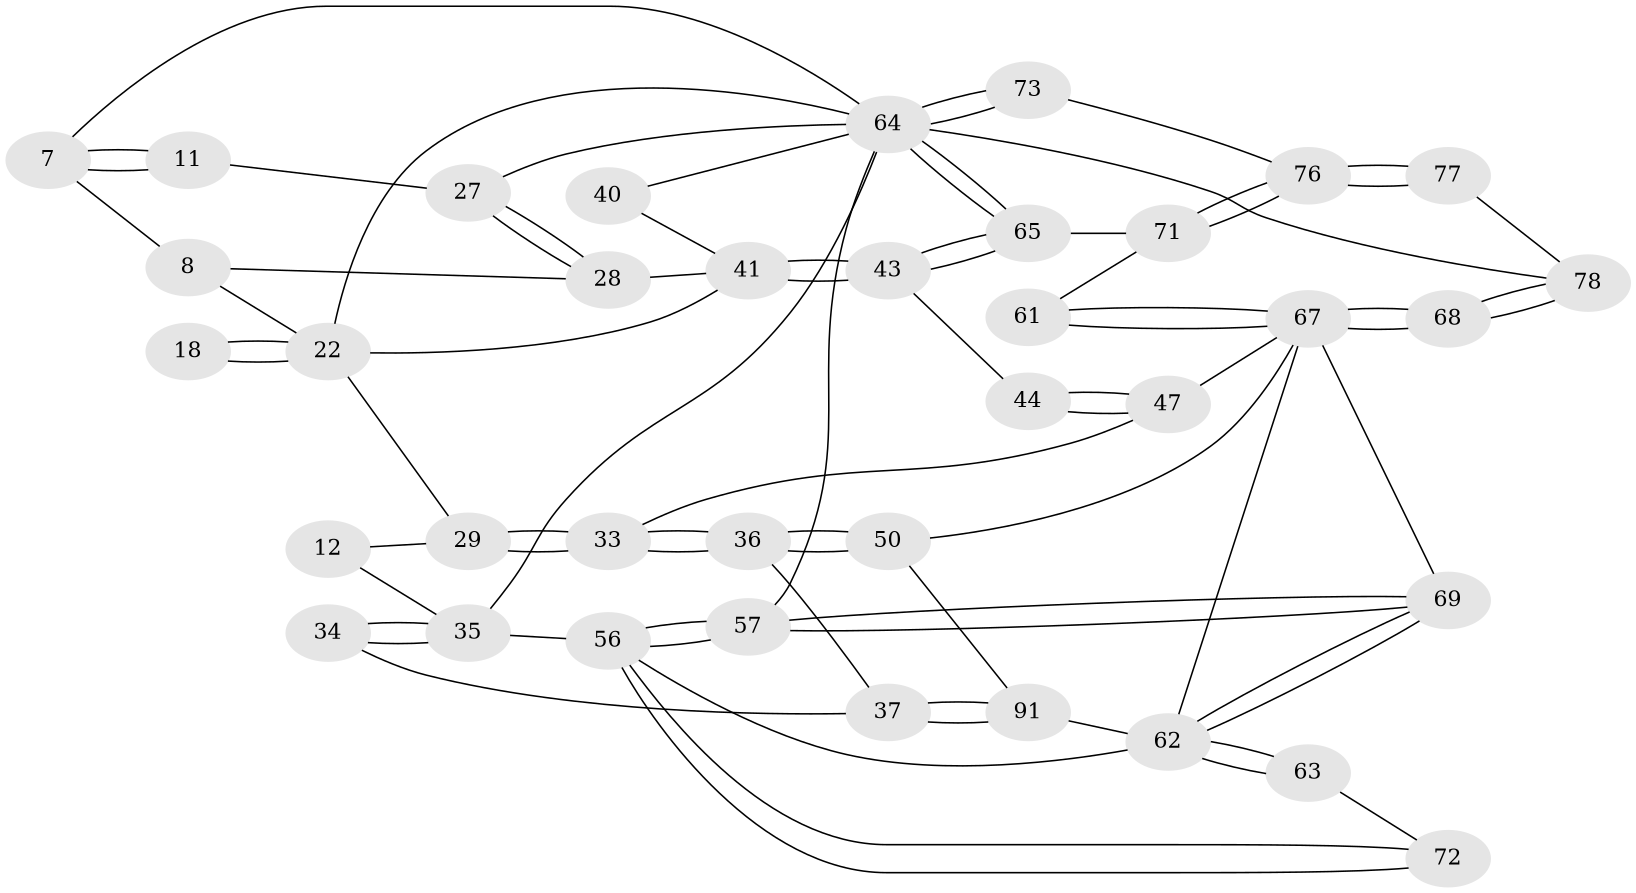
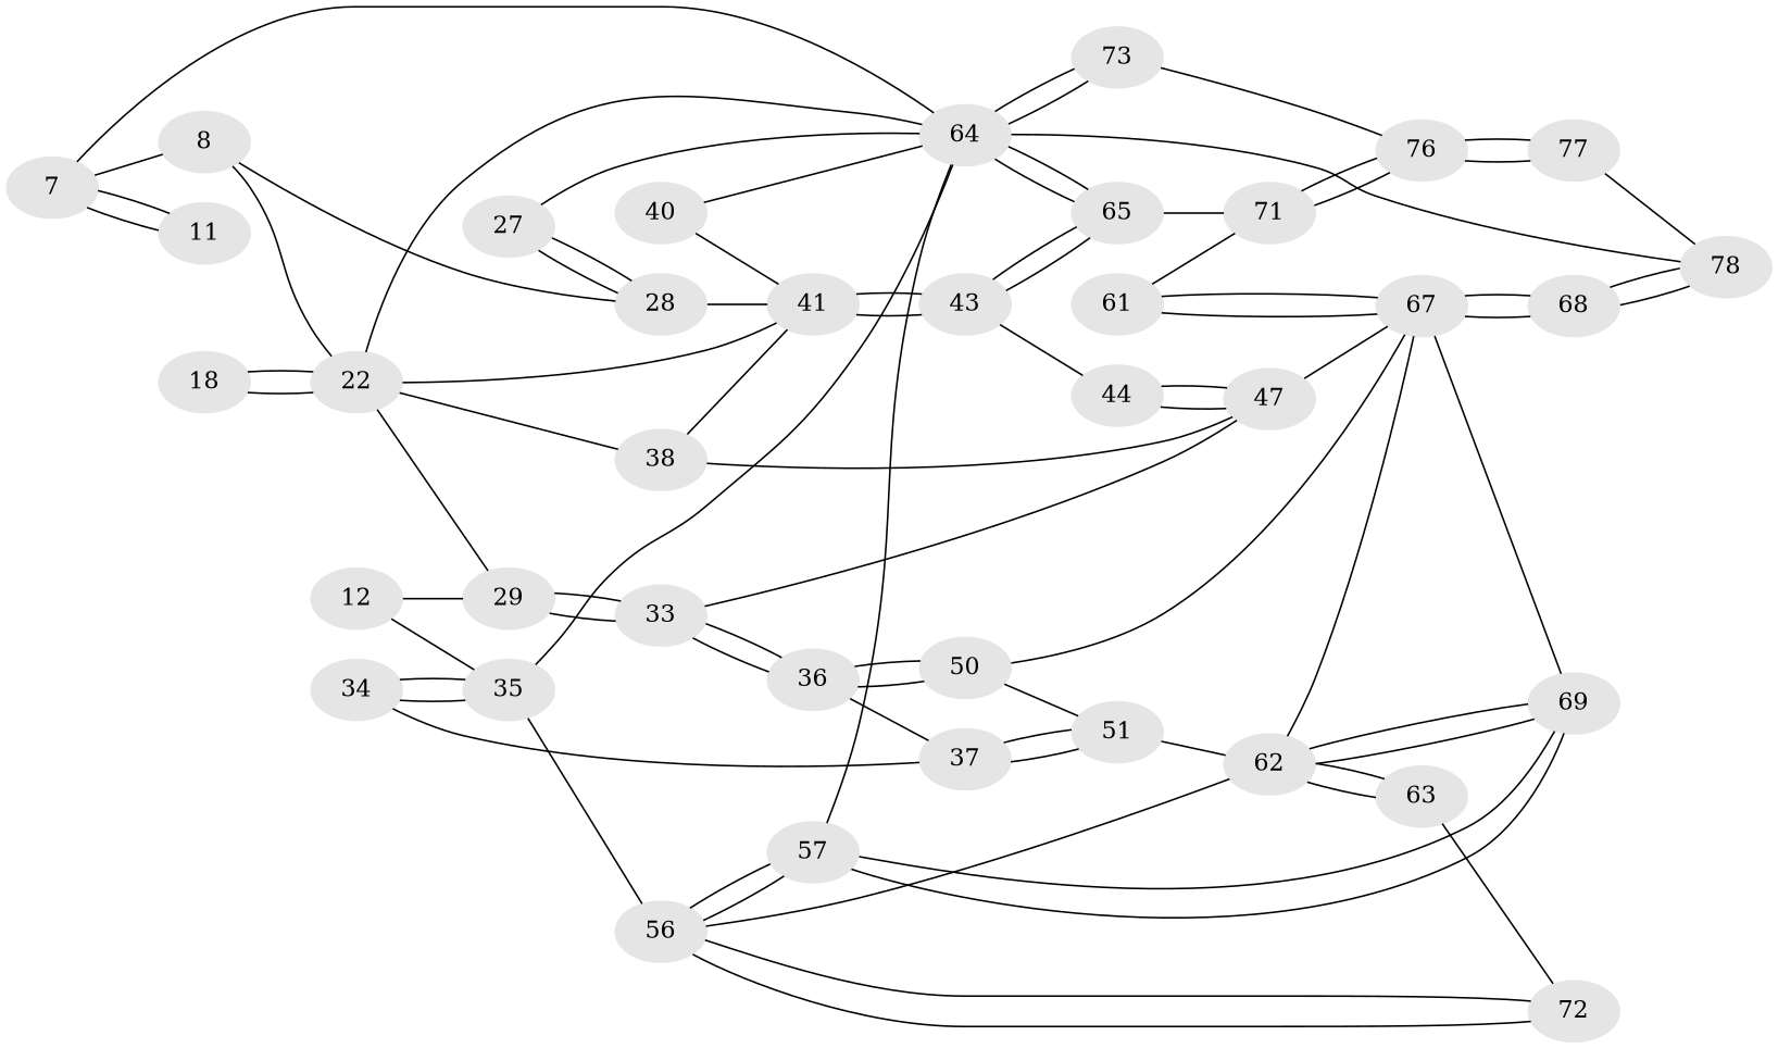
  graph {
    rankdir=LR
    node [color=gray90 style=filled]
    7 [super="+2"]
    8
    11
    64 [super="+46+45+59"]
    22 [super="+9+10+19"]
    28 [super="+23"]
    27
    65
    73
    78
    29 [super="+14+13"]
+   38 [super="+30"]
    41 [super="+39"]
    12
    35 [super="+17+16+21"]
    33
    56 [super="+55+54"]
    18
    47 [super="+32+31+42"]
    43
    36
    37
    50
    67 [super="+60+49"]
    34
-   51 [label=91]
+   51
    62 [super="+61+53"]
    57
    72
    40
    44
    71 [super="+70"]
    69
    68
    63
    76 [super="+75"]
    n37 [label=61]
    77
    7 -- 8
    7 -- 11 [weight=2]
    7 -- 11
    7 -- 64 [weight=2]
    8 -- 22
    8 -- 28
-   11 -- 27
    64 -- 65
    64 -- 65
    64 -- 73 [weight=2]
    64 -- 73
    64 -- 78
    22 -- 64
    22 -- 29
+   22 -- 38
    22 -- 41
    28 -- 41 [weight=2]
    27 -- 64
    27 -- 28
    27 -- 28
    65 -- 71
    73 -- 76
    29 -- 33
    29 -- 33
+   38 -- 41
+   38 -- 47 [weight=2]
    41 -- 43
    41 -- 43
    12 -- 29
    12 -- 35
    35 -- 64
    35 -- 56
    33 -- 47
    33 -- 36
    33 -- 36
    56 -- 62
    56 -- 57
    56 -- 57
    56 -- 72 [weight=2]
    56 -- 72
    18 -- 22 [weight=3]
    18 -- 22
    47 -- 67
    43 -- 65
    43 -- 65
    43 -- 44
    36 -- 37
    36 -- 50
    36 -- 50
    37 -- 51
    37 -- 51
    50 -- 67
    50 -- 51
    67 -- 69
    67 -- 68
    67 -- 68
    34 -- 35 [weight=2]
    34 -- 35
    34 -- 37
    51 -- 62
    62 -- 67
    62 -- 69
    62 -- 69
    62 -- 63 [weight=2]
    62 -- 63
    57 -- 64
    57 -- 69
    57 -- 69
    40 -- 64
    40 -- 41 [weight=2]
    44 -- 47 [weight=2]
    44 -- 47
    71 -- 76 [weight=2]
    71 -- 76
    68 -- 78
    68 -- 78
    63 -- 72
    76 -- 77 [weight=2]
    76 -- 77
    n37 -- 67 [weight=2]
    n37 -- 67
    n37 -- 71
    77 -- 78
  }
